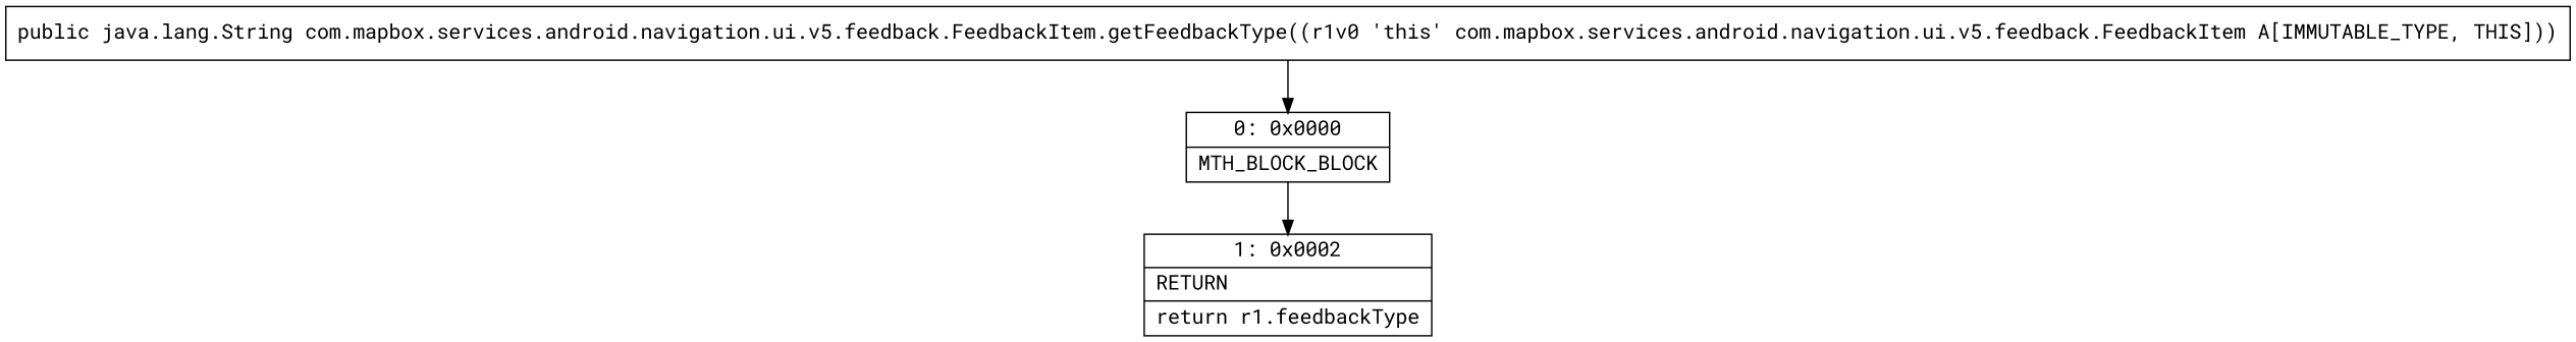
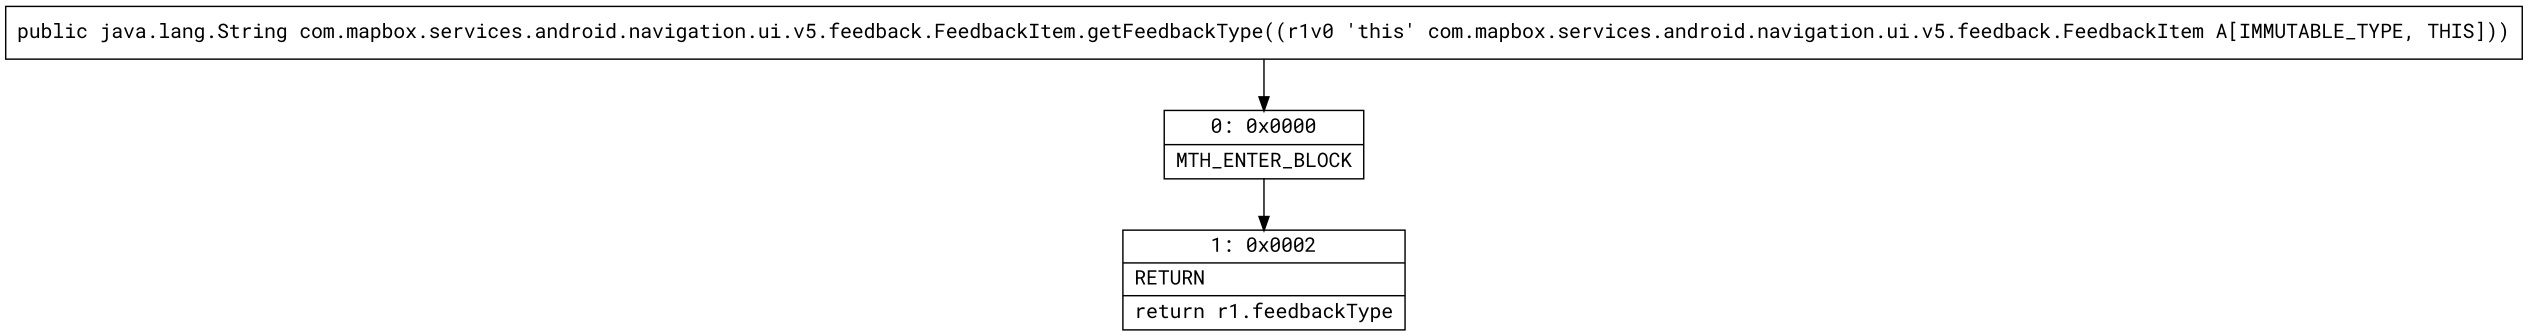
  digraph {
    fontname="Roboto Mono"
    node [shape=record fontname="Roboto Mono"]
    edge [fontname="Roboto Mono"]
-   n1 [label="{0\:\ 0x0000|MTH_BLOCK_BLOCK\l}"]
+   n1 [label="{0\:\ 0x0000|MTH_ENTER_BLOCK\l}"]
    n2 [label="{1\:\ 0x0002|RETURN\l|return r1.feedbackType\l}"]
    n3 [label="{public java.lang.String com.mapbox.services.android.navigation.ui.v5.feedback.FeedbackItem.getFeedbackType((r1v0 'this' com.mapbox.services.android.navigation.ui.v5.feedback.FeedbackItem A[IMMUTABLE_TYPE, THIS])) }"]
    n1 -> n2
    n3 -> n1
  }
